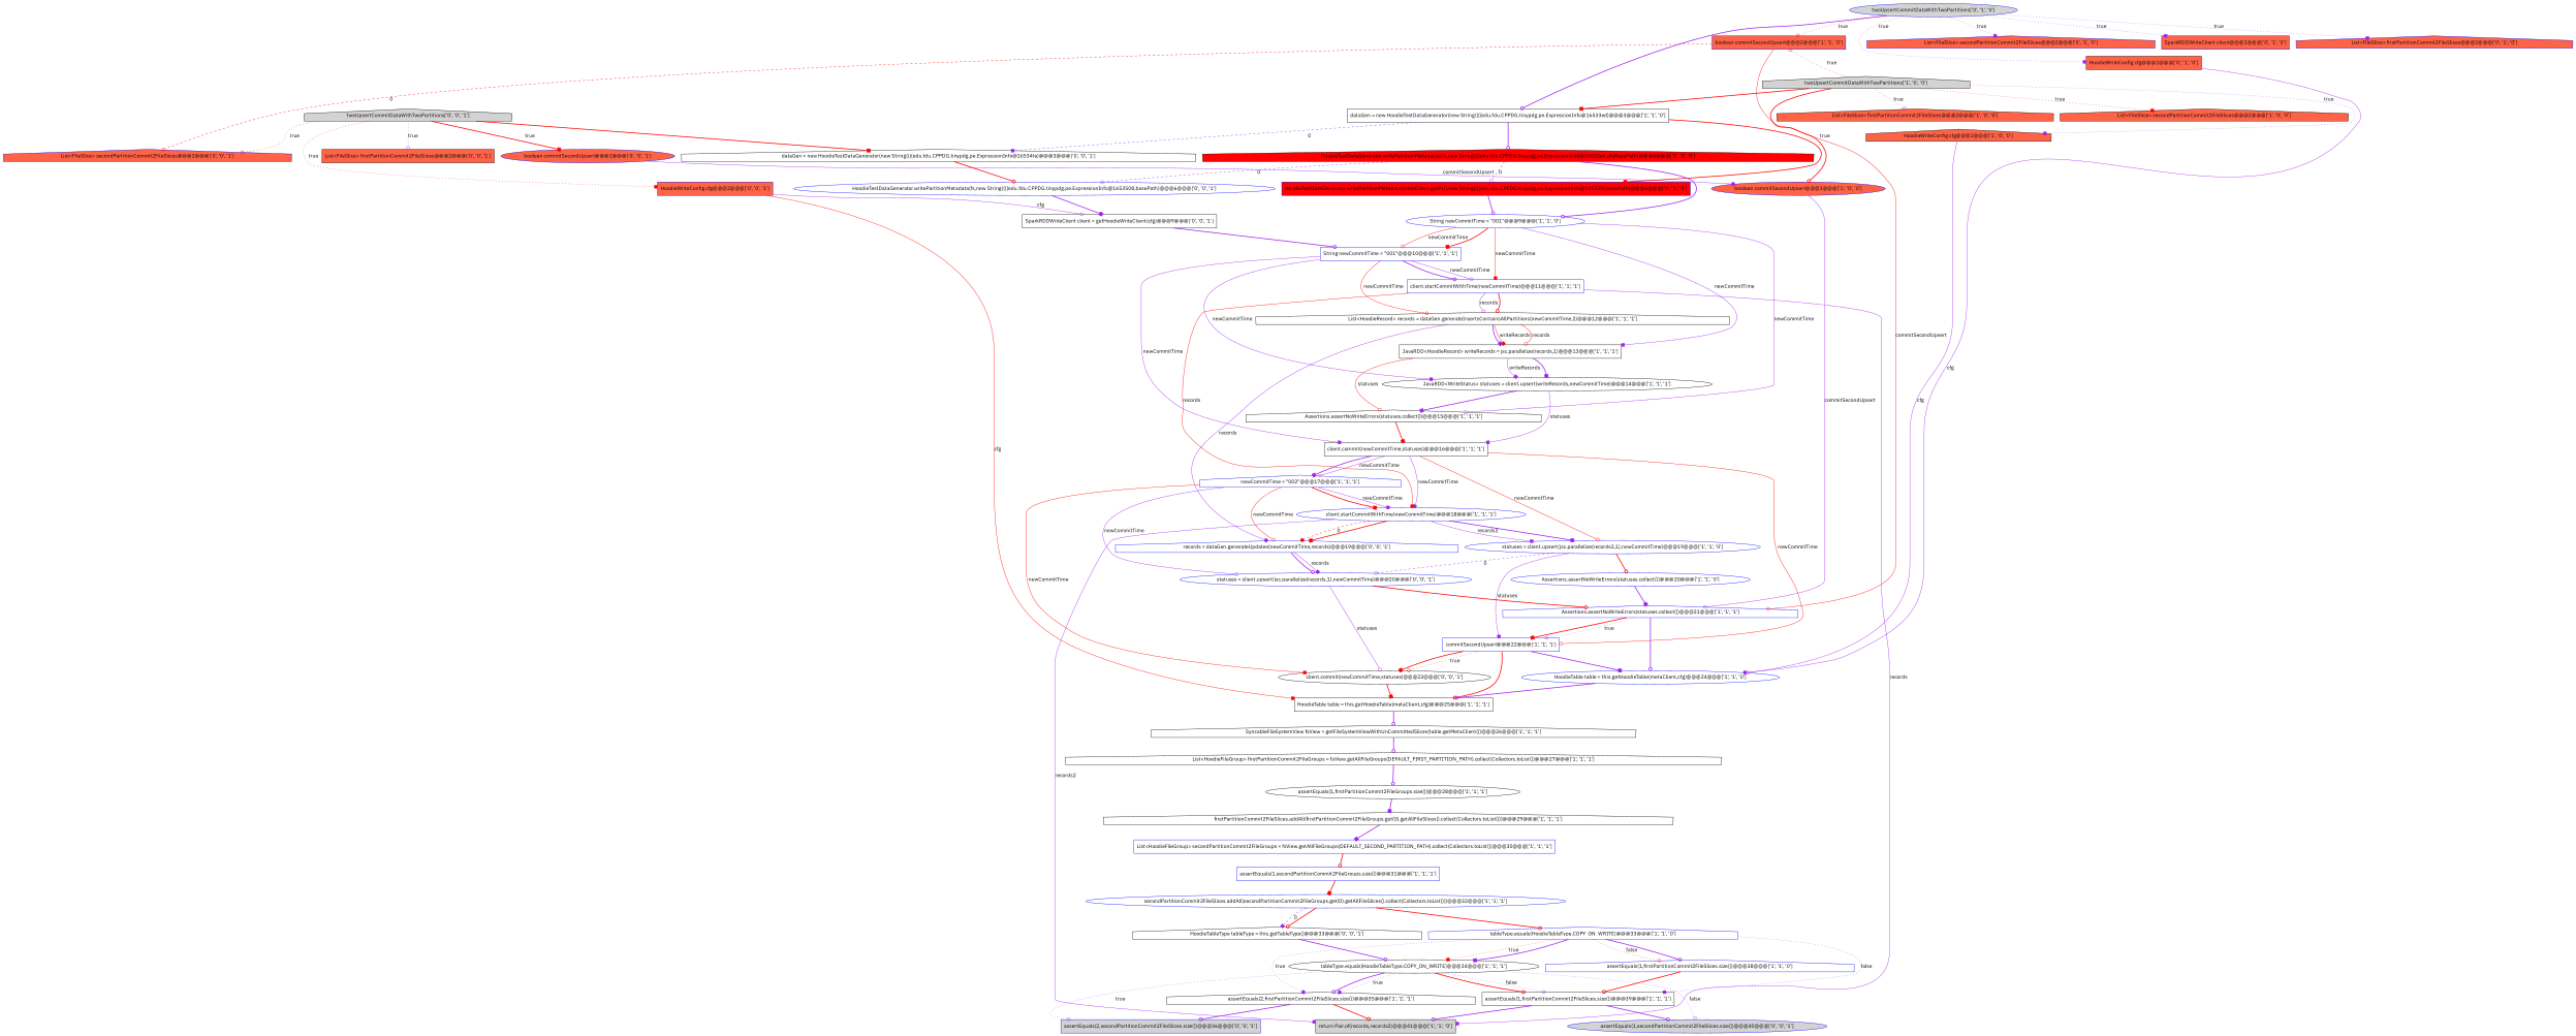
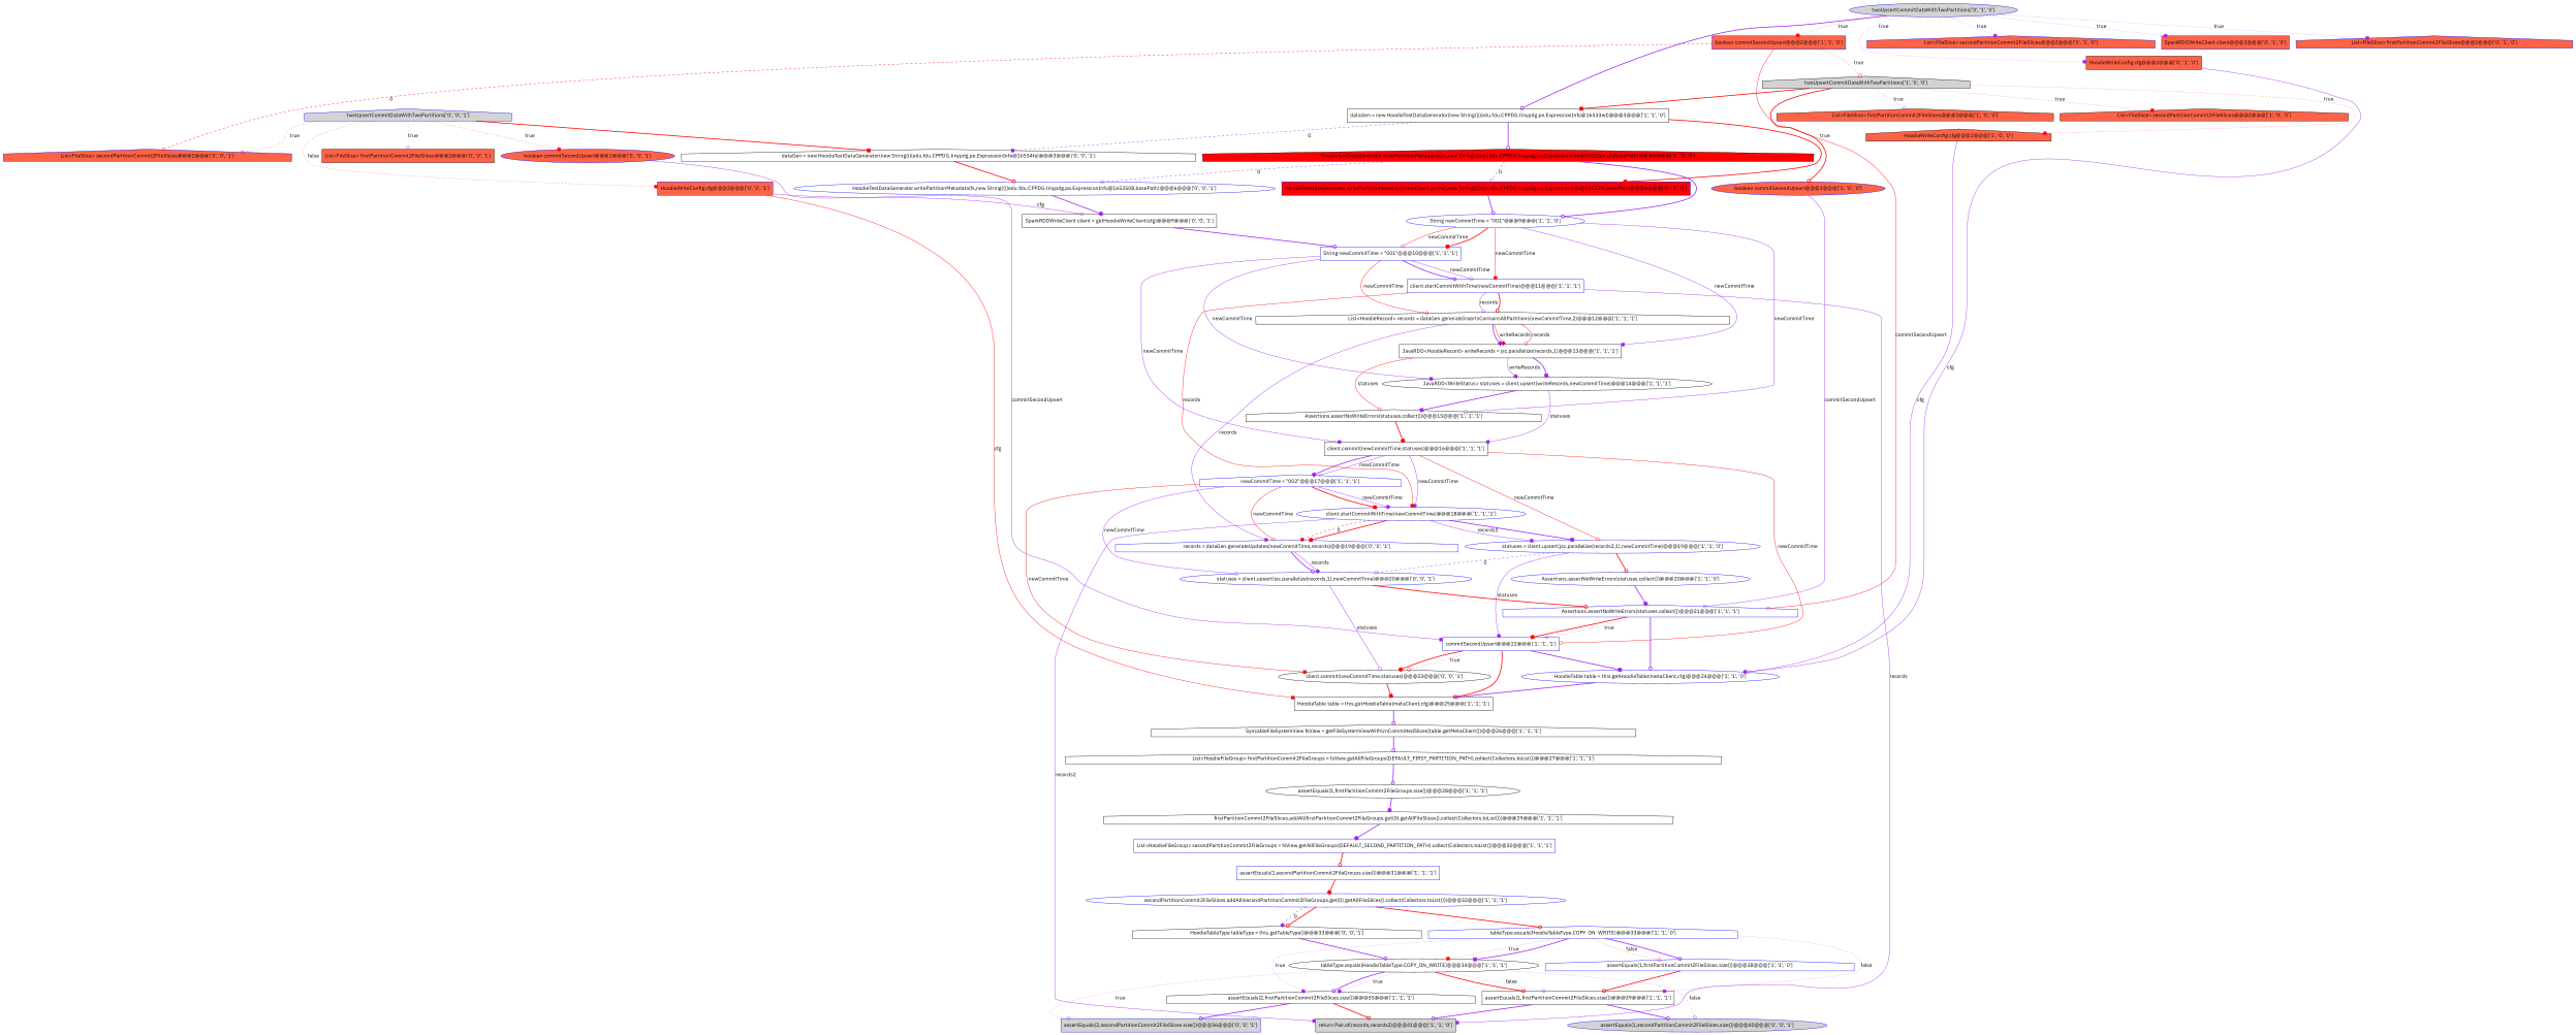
  digraph {
    fontname="IBM Plex Sans"
    node [color=blue fillcolor=white fontname="IBM Plex Sans" shape=house style=filled]
    edge [arrowhead=odot color=purple fontname="IBM Plex Sans" style=bold]
    n1 [color=black label="client.commit(newCommitTime,statuses)@@@16@@@['1', '1', '1']" shape=box]
    n2 [label="statuses = client.upsert(jsc.parallelize(records2,1),newCommitTime)@@@19@@@['1', '1', '0']" shape=ellipse]
    n3 [label="newCommitTime = \"002\"@@@17@@@['1', '1', '1']"]
    n4 [label="commitSecondUpsert@@@22@@@['1', '1', '1']" shape=box]
    n5 [label="client.startCommitWithTime(newCommitTime)@@@18@@@['1', '1', '1']" shape=ellipse]
    n6 [label="Assertions.assertNoWriteErrors(statuses.collect())@@@20@@@['1', '1', '0']" shape=ellipse]
    n7 [label="statuses = client.upsert(jsc.parallelize(records,1),newCommitTime)@@@20@@@['0', '0', '1']" shape=ellipse]
    n8 [label="records = dataGen.generateUpdates(newCommitTime,records)@@@19@@@['0', '0', '1']"]
    n9 [color=black label="client.commit(newCommitTime,statuses)@@@23@@@['0', '0', '1']" shape=ellipse]
    n10 [label="HoodieTable table = this.getHoodieTable(metaClient,cfg)@@@24@@@['1', '1', '0']" shape=ellipse]
    n11 [color=black label="HoodieTable table = this.getHoodieTable(metaClient,cfg)@@@25@@@['1', '1', '1']" shape=box]
    n12 [color=black fillcolor=lightgray label="return Pair.of(records,records2)@@@41@@@['1', '1', '0']" shape=box]
    n13 [color=black label="JavaRDD<HoodieRecord> writeRecords = jsc.parallelize(records,1)@@@13@@@['1', '1', '1']" shape=box]
    n14 [color=black label="Assertions.assertNoWriteErrors(statuses.collect())@@@15@@@['1', '1', '1']"]
    n15 [color=black label="JavaRDD<WriteStatus> statuses = client.upsert(writeRecords,newCommitTime)@@@14@@@['1', '1', '1']" shape=ellipse]
    n16 [label="Assertions.assertNoWriteErrors(statuses.collect())@@@21@@@['1', '1', '1']"]
    n17 [color=black fillcolor=tomato label="HoodieWriteConfig cfg@@@2@@@['0', '1', '0']" shape=box]
    n18 [fillcolor=tomato label="boolean commitSecondUpsert@@@2@@@['0', '0', '1']" shape=ellipse]
    n19 [color=black label="List<HoodieRecord> records = dataGen.generateInsertsContainsAllPartitions(newCommitTime,2)@@@12@@@['1', '1', '1']"]
    n20 [color=black label="HoodieTableType tableType = this.getTableType()@@@33@@@['0', '0', '1']"]
    n21 [color=black label="tableType.equals(HoodieTableType.COPY_ON_WRITE)@@@34@@@['1', '1', '1']" shape=ellipse]
    n22 [fillcolor=lightgray label="assertEquals(1,secondPartitionCommit2FileSlices.size())@@@40@@@['0', '0', '1']" shape=ellipse]
    n23 [color=black label="assertEquals(1,firstPartitionCommit2FileSlices.size())@@@39@@@['1', '1', '1']" shape=box]
    n24 [color=black label="assertEquals(2,firstPartitionCommit2FileSlices.size())@@@35@@@['1', '1', '1']"]
    n25 [fillcolor=lightgray label="assertEquals(2,secondPartitionCommit2FileSlices.size())@@@36@@@['0', '0', '1']" shape=box]
    n26 [color=black fillcolor=tomato label="List<FileSlice> firstPartitionCommit2FileSlices@@@2@@@['1', '0', '0']"]
-   n27 [color=black fillcolor=lightgray label="twoUpsertCommitDataWithTwoPartitions['0', '0', '1']"]
+   n27 [fillcolor=lightgray label="twoUpsertCommitDataWithTwoPartitions['0', '0', '1']"]
    n28 [fillcolor=tomato label="List<FileSlice> secondPartitionCommit2FileSlices@@@2@@@['0', '0', '1']"]
    n29 [color=black fillcolor=tomato label="List<FileSlice> firstPartitionCommit2FileSlices@@@2@@@['0', '0', '1']" shape=box]
    n30 [fillcolor=tomato label="HoodieWriteConfig cfg@@@2@@@['0', '0', '1']" shape=box]
    n31 [color=black label="dataGen = new HoodieTestDataGenerator(new String((((edu.fdu.CPPDG.tinypdg.pe.ExpressionInfo@16534fe)@@@3@@@['0', '0', '1']"]
    n32 [color=black label="SparkRDDWriteClient client = getHoodieWriteClient(cfg)@@@9@@@['0', '0', '1']" shape=box]
    n33 [label="HoodieTestDataGenerator.writePartitionMetadata(fs,new String((((edu.fdu.CPPDG.tinypdg.pe.ExpressionInfo@1653508,basePath)@@@6@@@['0', '0', '1']" shape=ellipse]
    n34 [label="assertEquals(1,firstPartitionCommit2FileSlices.size())@@@38@@@['1', '1', '0']"]
    n35 [fillcolor=lightgray label="twoUpsertCommitDataWithTwoPartitions['0', '1', '0']" shape=ellipse]
    n36 [fillcolor=tomato label="List<FileSlice> secondPartitionCommit2FileSlices@@@2@@@['0', '1', '0']"]
    n37 [fillcolor=tomato label="SparkRDDWriteClient client@@@2@@@['0', '1', '0']" shape=box]
    n38 [color=black label="dataGen = new HoodieTestDataGenerator(new String((((edu.fdu.CPPDG.tinypdg.pe.ExpressionInfo@16533ed)@@@3@@@['1', '1', '0']" shape=box]
    n39 [fillcolor=tomato label="boolean commitSecondUpsert@@@2@@@['1', '1', '0']" shape=box]
    n40 [fillcolor=tomato label="List<FileSlice> firstPartitionCommit2FileSlices@@@2@@@['0', '1', '0']"]
    n41 [color=black fillcolor=red label="HoodieTestDataGenerator.writePartitionMetadata(dfs,new String((((edu.fdu.CPPDG.tinypdg.pe.ExpressionInfo@16532e6,dfsBasePath)@@@6@@@['1', '0', '0']"]
    n42 [fillcolor=red label="HoodieTestDataGenerator.writePartitionMetadata(metaClient.getFs(),new String((((edu.fdu.CPPDG.tinypdg.pe.ExpressionInfo@16533f9,basePath)@@@6@@@['0', '1', '0']" shape=box]
    n43 [label="secondPartitionCommit2FileSlices.addAll(secondPartitionCommit2FileGroups.get(0).getAllFileSlices().collect(Collectors.toList()))@@@32@@@['1', '1', '1']" shape=ellipse]
    n44 [label="tableType.equals(HoodieTableType.COPY_ON_WRITE)@@@33@@@['1', '1', '0']"]
    n45 [label="String newCommitTime = \"001\"@@@10@@@['1', '1', '1']" shape=box]
    n46 [label="client.startCommitWithTime(newCommitTime)@@@11@@@['1', '1', '1']" shape=box]
    n47 [color=black label="firstPartitionCommit2FileSlices.addAll(firstPartitionCommit2FileGroups.get(0).getAllFileSlices().collect(Collectors.toList()))@@@29@@@['1', '1', '1']"]
    n48 [label="List<HoodieFileGroup> secondPartitionCommit2FileGroups = fsView.getAllFileGroups(DEFAULT_SECOND_PARTITION_PATH).collect(Collectors.toList())@@@30@@@['1', '1', '1']" shape=box]
    n49 [label="assertEquals(1,secondPartitionCommit2FileGroups.size())@@@31@@@['1', '1', '1']" shape=box]
    n50 [fillcolor=tomato label="boolean commitSecondUpsert@@@2@@@['1', '0', '0']" shape=ellipse]
    n51 [color=black fillcolor=tomato label="HoodieWriteConfig cfg@@@2@@@['1', '0', '0']"]
    n52 [color=black label="SyncableFileSystemView fsView = getFileSystemViewWithUnCommittedSlices(table.getMetaClient())@@@26@@@['1', '1', '1']"]
    n53 [color=black label="List<HoodieFileGroup> firstPartitionCommit2FileGroups = fsView.getAllFileGroups(DEFAULT_FIRST_PARTITION_PATH).collect(Collectors.toList())@@@27@@@['1', '1', '1']"]
    n54 [color=black label="assertEquals(1,firstPartitionCommit2FileGroups.size())@@@28@@@['1', '1', '1']" shape=ellipse]
    n55 [color=black fillcolor=tomato label="List<FileSlice> secondPartitionCommit2FileSlices@@@2@@@['1', '0', '0']"]
    n56 [label="String newCommitTime = \"001\"@@@9@@@['1', '1', '0']" shape=ellipse]
    n57 [color=black fillcolor=lightgray label="twoUpsertCommitDataWithTwoPartitions['1', '0', '0']"]
    n1 -> n2 [color=red label=newCommitTime style=solid]
    n1 -> n3 [label=newCommitTime style=solid]
    n1 -> n3 [arrowhead=box]
    n1 -> n4 [color=red label=newCommitTime style=solid]
    n1 -> n5 [arrowhead=box label=newCommitTime style=solid]
    n2 -> n4 [arrowhead=box label=statuses style=solid]
    n2 -> n6 [color=red]
    n2 -> n7 [label=0 style=dashed]
    n3 -> n5 [arrowhead=box label=newCommitTime style=solid]
    n3 -> n5 [arrowhead=box color=red]
    n3 -> n7 [label=newCommitTime style=solid]
    n3 -> n8 [color=red label=newCommitTime style=solid]
    n3 -> n9 [arrowhead=box color=red label=newCommitTime style=solid]
    n4 -> n9 [color=red label=true style=dotted]
    n4 -> n9 [arrowhead=box color=red]
    n4 -> n10 [arrowhead=box]
    n4 -> n11 [color=red]
    n5 -> n2 [arrowhead=box]
    n5 -> n2 [arrowhead=box label=records2 style=solid]
    n5 -> n8 [arrowhead=box color=red]
    n5 -> n8 [arrowhead=box color=red label=0 style=dashed]
    n5 -> n12 [arrowhead=box label=records2 style=solid]
    n6 -> n16 [arrowhead=box]
    n7 -> n9 [label=statuses style=solid]
    n7 -> n16 [color=red]
    n8 -> n7
    n8 -> n7 [arrowhead=box label=records style=solid]
    n9 -> n11 [arrowhead=box color=red]
    n10 -> n11
    n11 -> n52
    n13 -> n14 [color=red label=statuses style=solid]
    n13 -> n15 [arrowhead=box]
    n13 -> n15 [arrowhead=box label=writeRecords style=solid]
    n14 -> n1 [arrowhead=box color=red]
    n15 -> n1 [arrowhead=box label=statuses style=solid]
    n15 -> n14 [arrowhead=box]
    n16 -> n4 [arrowhead=box color=red]
    n16 -> n4 [label=true style=dotted]
    n16 -> n10
    n17 -> n10 [arrowhead=box label=cfg style=solid]
-   n18 -> n50 [arrowhead=box label=commitSecondUpsert style=solid]
+   n18 -> n4 [arrowhead=box label=commitSecondUpsert style=solid]
    n19 -> n8 [arrowhead=box label=records style=solid]
    n19 -> n13 [arrowhead=box color=red label=writeRecords style=solid]
    n19 -> n13 [color=red label=records style=solid]
    n19 -> n13 [arrowhead=box]
    n20 -> n21
    n21 -> n22 [label=false style=dotted]
    n21 -> n23 [label=false style=dotted]
    n21 -> n23 [color=red]
    n21 -> n24 [arrowhead=box label=true style=dotted]
    n21 -> n24
    n21 -> n25 [label=true style=dotted]
    n23 -> n12
    n23 -> n22
    n24 -> n12 [color=red]
    n24 -> n25
-   n27 -> n18 [arrowhead=box color=red label=true]
+   n27 -> n18 [arrowhead=box color=red label=true style=dotted]
    n27 -> n28 [color=red label=true style=dotted]
    n27 -> n29 [label=true style=dotted]
-   n27 -> n30 [arrowhead=box color=red label=true style=dotted]
+   n27 -> n30 [arrowhead=box color=red label=false style=dotted]
    n27 -> n31 [arrowhead=box color=red]
    n30 -> n11 [arrowhead=box color=red label=cfg style=solid]
    n30 -> n32 [label=cfg style=solid]
    n31 -> n33 [color=red]
    n32 -> n45
    n33 -> n32 [arrowhead=box]
    n34 -> n23 [color=red]
    n35 -> n17 [arrowhead=box label=true style=dotted]
    n35 -> n36 [arrowhead=box label=true style=dotted]
    n35 -> n37 [arrowhead=box label=true style=dotted]
    n35 -> n38
-   n35 -> n39 [color=red label=true style=dotted]
+   n35 -> n39 [arrowhead=box color=red label=true style=dotted]
    n35 -> n40 [arrowhead=box label=true style=dotted]
    n38 -> n31 [arrowhead=box label=0 style=dashed]
    n38 -> n41
    n38 -> n42 [arrowhead=box color=red]
    n39 -> n16 [color=red label=commitSecondUpsert style=solid]
    n39 -> n28 [color=red label=0 style=dashed]
    n41 -> n33 [label=0 style=dashed]
    n41 -> n42 [label=0 style=dashed]
    n41 -> n56
    n42 -> n56
    n43 -> n20 [color=red]
    n43 -> n20 [arrowhead=box label=0 style=dashed]
    n43 -> n44 [color=red]
    n44 -> n21 [arrowhead=box color=red label=true style=dotted]
    n44 -> n21 [arrowhead=box]
    n44 -> n23 [arrowhead=box label=false style=dotted]
    n44 -> n24 [arrowhead=box label=true style=dotted]
    n44 -> n34 [color=red label=false style=dotted]
    n44 -> n34
    n45 -> n1 [arrowhead=box label=newCommitTime style=solid]
    n45 -> n15 [arrowhead=box label=newCommitTime style=solid]
    n45 -> n19 [color=red label=newCommitTime style=solid]
    n45 -> n46 [label=newCommitTime style=solid]
    n45 -> n46
    n46 -> n5 [arrowhead=box color=red label=records style=solid]
    n46 -> n12 [arrowhead=box label=records style=solid]
    n46 -> n19 [color=red]
    n46 -> n19 [label=records style=solid]
    n47 -> n48 [arrowhead=box]
    n48 -> n49 [color=red]
    n49 -> n43 [arrowhead=box color=red]
    n50 -> n16 [label=commitSecondUpsert style=solid]
    n51 -> n10 [label=cfg style=solid]
    n52 -> n53
    n53 -> n54
    n54 -> n47 [arrowhead=box]
    n56 -> n13 [arrowhead=box label=newCommitTime style=solid]
    n56 -> n14 [label=newCommitTime style=solid]
    n56 -> n45 [color=red label=newCommitTime style=solid]
    n56 -> n45 [arrowhead=box color=red]
    n56 -> n46 [arrowhead=box color=red label=newCommitTime style=solid]
    n57 -> n26 [label=true style=dotted]
    n57 -> n38 [arrowhead=box color=red]
-   n57 -> n39 [color=red label=true style=dotted]
+   n39 -> n57 [color=red label=true style=dotted]
    n57 -> n50 [color=red label=true]
-   n57 -> n51 [arrowhead=box label=true style=dotted]
+   n57 -> n51 [arrowhead=box color=red label=true style=dotted]
    n57 -> n55 [arrowhead=box color=red label=true style=dotted]
  }
